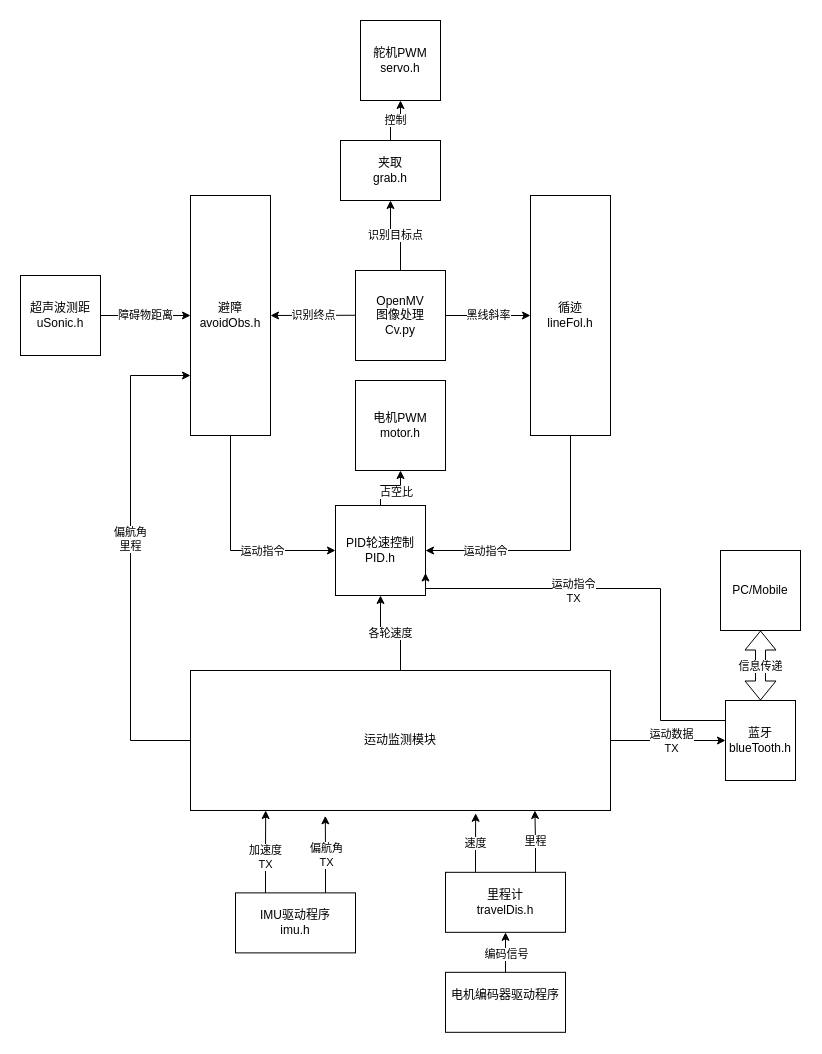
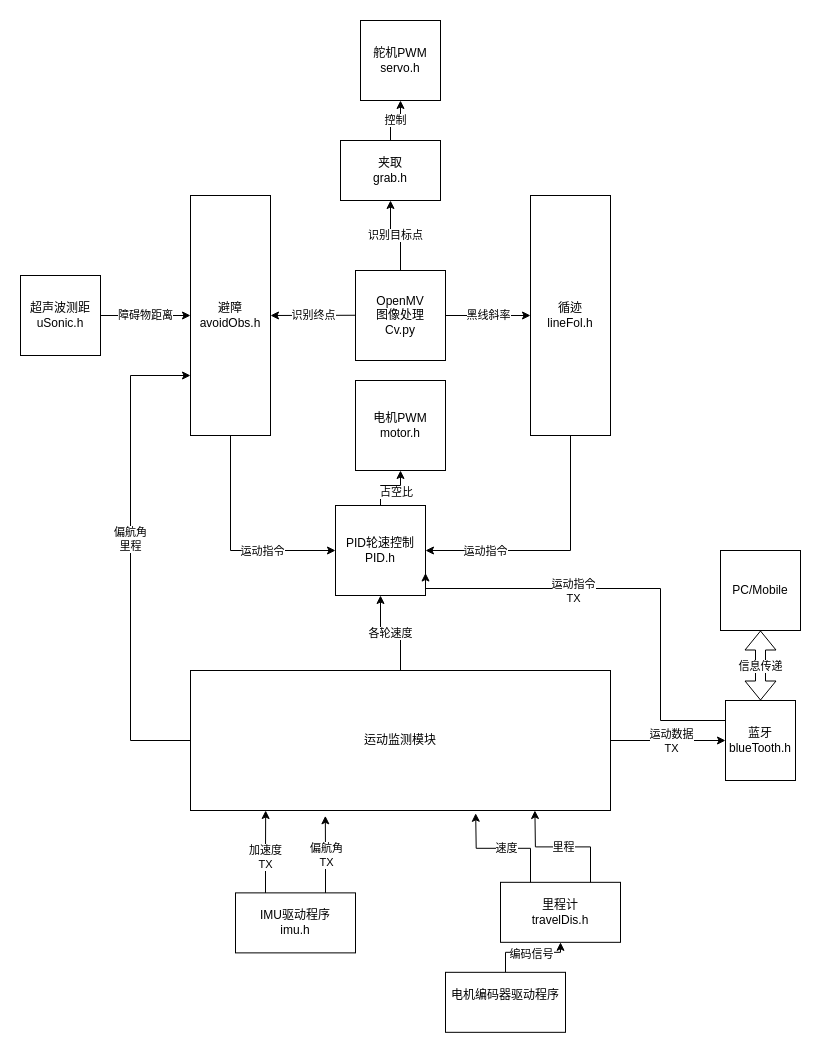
  <mxCell id="0" />
  <mxCell id="1" parent="0" />
  <mxCell id="2" style="edgeStyle=orthogonalEdgeStyle;rounded=0;orthogonalLoop=1;jettySize=auto;html=1;exitX=0.5;exitY=0;exitDx=0;exitDy=0;entryX=0.5;entryY=1;entryDx=0;entryDy=0;" edge="1" parent="1" source="4" target="7"><mxGeometry relative="1" as="geometry" /></mxCell>
  <mxCell id="3" value="占空比" style="edgeLabel;html=1;align=center;verticalAlign=middle;resizable=0;points=[];" vertex="1" connectable="0" parent="2"><mxGeometry x="0.164" y="3" relative="1" as="geometry"><mxPoint x="3" y="9" as="offset" /></mxGeometry></mxCell>
  <mxCell id="4" value="PID轮速控制&lt;div&gt;PID.h&lt;/div&gt;" style="whiteSpace=wrap;html=1;aspect=fixed;" vertex="1" parent="1"><mxGeometry x="335" y="505" width="90" height="90" as="geometry" /></mxCell>
  <mxCell id="5" value="障碍物距离" style="edgeStyle=orthogonalEdgeStyle;rounded=0;orthogonalLoop=1;jettySize=auto;html=1;exitX=1;exitY=0.5;exitDx=0;exitDy=0;entryX=0;entryY=0.5;entryDx=0;entryDy=0;" edge="1" parent="1" source="6" target="27"><mxGeometry relative="1" as="geometry" /></mxCell>
  <mxCell id="6" value="超声波测距&lt;div&gt;uSonic.h&lt;/div&gt;" style="whiteSpace=wrap;html=1;aspect=fixed;" vertex="1" parent="1"><mxGeometry x="20" y="275" width="80" height="80" as="geometry" /></mxCell>
  <mxCell id="7" value="电机PWM&lt;div&gt;motor.h&lt;/div&gt;" style="whiteSpace=wrap;html=1;aspect=fixed;" vertex="1" parent="1"><mxGeometry x="355" y="380" width="90" height="90" as="geometry" /></mxCell>
  <mxCell id="8" value="舵机PWM&lt;div&gt;servo.h&lt;/div&gt;" style="whiteSpace=wrap;html=1;aspect=fixed;" vertex="1" parent="1"><mxGeometry x="360" y="20" width="80" height="80" as="geometry" /></mxCell>
  <mxCell id="9" style="edgeStyle=orthogonalEdgeStyle;rounded=0;orthogonalLoop=1;jettySize=auto;html=1;exitX=0.5;exitY=0;exitDx=0;exitDy=0;entryX=0.5;entryY=1;entryDx=0;entryDy=0;" edge="1" parent="1" source="11" target="36"><mxGeometry relative="1" as="geometry" /></mxCell>
  <mxCell id="10" value="编码信号" style="edgeLabel;html=1;align=center;verticalAlign=middle;resizable=0;points=[];" vertex="1" connectable="0" parent="9"><mxGeometry x="0.069" y="1" relative="1" as="geometry"><mxPoint x="1" y="3" as="offset" /></mxGeometry></mxCell>
  <mxCell id="11" value="电机编码器驱动程序&lt;div&gt;&lt;br&gt;&lt;/div&gt;" style="rounded=0;whiteSpace=wrap;html=1;" vertex="1" parent="1"><mxGeometry x="445" y="971.82" width="120" height="60" as="geometry" /></mxCell>
  <mxCell id="12" value="各轮速度" style="edgeStyle=orthogonalEdgeStyle;rounded=0;orthogonalLoop=1;jettySize=auto;html=1;exitX=0.5;exitY=0;exitDx=0;exitDy=0;entryX=0.5;entryY=1;entryDx=0;entryDy=0;" edge="1" parent="1" source="17" target="4"><mxGeometry relative="1" as="geometry" /></mxCell>
  <mxCell id="13" style="edgeStyle=orthogonalEdgeStyle;rounded=0;orthogonalLoop=1;jettySize=auto;html=1;exitX=0;exitY=0.5;exitDx=0;exitDy=0;entryX=0;entryY=0.75;entryDx=0;entryDy=0;" edge="1" parent="1" source="17" target="27"><mxGeometry relative="1" as="geometry"><Array as="points"><mxPoint x="130" y="740" /><mxPoint x="130" y="375" /></Array></mxGeometry></mxCell>
  <mxCell id="14" value="偏航角&lt;div&gt;里程&lt;/div&gt;" style="edgeLabel;html=1;align=center;verticalAlign=middle;resizable=0;points=[];" vertex="1" connectable="0" parent="13"><mxGeometry x="0.08" y="1" relative="1" as="geometry"><mxPoint as="offset" /></mxGeometry></mxCell>
  <mxCell id="15" style="edgeStyle=orthogonalEdgeStyle;rounded=0;orthogonalLoop=1;jettySize=auto;html=1;exitX=1;exitY=0.5;exitDx=0;exitDy=0;entryX=0;entryY=0.5;entryDx=0;entryDy=0;" edge="1" parent="1" source="17" target="44"><mxGeometry relative="1" as="geometry" /></mxCell>
  <mxCell id="16" value="运动数据&lt;div&gt;TX&lt;/div&gt;" style="edgeLabel;html=1;align=center;verticalAlign=middle;resizable=0;points=[];" vertex="1" connectable="0" parent="15"><mxGeometry x="0.122" y="1" relative="1" as="geometry"><mxPoint x="-5" y="1" as="offset" /></mxGeometry></mxCell>
  <mxCell id="17" value="运动监测模块" style="rounded=0;whiteSpace=wrap;html=1;" vertex="1" parent="1"><mxGeometry x="190" y="670" width="420" height="140" as="geometry" /></mxCell>
  <mxCell id="18" value="IMU驱动程序&lt;div&gt;imu.h&lt;/div&gt;" style="rounded=0;whiteSpace=wrap;html=1;" vertex="1" parent="1"><mxGeometry x="235" y="892.38" width="120" height="60" as="geometry" /></mxCell>
  <mxCell id="19" value="黑线斜率" style="edgeStyle=orthogonalEdgeStyle;rounded=0;orthogonalLoop=1;jettySize=auto;html=1;exitX=1;exitY=0.5;exitDx=0;exitDy=0;entryX=0;entryY=0.5;entryDx=0;entryDy=0;" edge="1" parent="1" source="21" target="24"><mxGeometry relative="1" as="geometry" /></mxCell>
  <mxCell id="20" value="识别目标点" style="edgeStyle=orthogonalEdgeStyle;rounded=0;orthogonalLoop=1;jettySize=auto;html=1;exitX=0.5;exitY=0;exitDx=0;exitDy=0;entryX=0.5;entryY=1;entryDx=0;entryDy=0;" edge="1" parent="1" source="21" target="31"><mxGeometry relative="1" as="geometry" /></mxCell>
  <mxCell id="21" value="OpenMV&lt;div&gt;图像处理&lt;/div&gt;&lt;div&gt;Cv.py&lt;/div&gt;" style="whiteSpace=wrap;html=1;aspect=fixed;" vertex="1" parent="1"><mxGeometry x="355" y="270" width="90" height="90" as="geometry" /></mxCell>
  <mxCell id="22" style="edgeStyle=orthogonalEdgeStyle;rounded=0;orthogonalLoop=1;jettySize=auto;html=1;exitX=0.5;exitY=1;exitDx=0;exitDy=0;entryX=1;entryY=0.5;entryDx=0;entryDy=0;" edge="1" parent="1" source="24" target="4"><mxGeometry relative="1" as="geometry" /></mxCell>
  <mxCell id="23" value="运动指令" style="edgeLabel;html=1;align=center;verticalAlign=middle;resizable=0;points=[];" vertex="1" connectable="0" parent="22"><mxGeometry x="0.548" relative="1" as="geometry"><mxPoint as="offset" /></mxGeometry></mxCell>
  <mxCell id="24" value="循迹&lt;div&gt;lineFol.h&lt;/div&gt;" style="rounded=0;whiteSpace=wrap;html=1;" vertex="1" parent="1"><mxGeometry x="530" y="195" width="80" height="240" as="geometry" /></mxCell>
  <mxCell id="25" style="edgeStyle=orthogonalEdgeStyle;rounded=0;orthogonalLoop=1;jettySize=auto;html=1;exitX=0.5;exitY=1;exitDx=0;exitDy=0;entryX=0;entryY=0.5;entryDx=0;entryDy=0;" edge="1" parent="1" source="27" target="4"><mxGeometry relative="1" as="geometry" /></mxCell>
  <mxCell id="26" value="运动指令" style="edgeLabel;html=1;align=center;verticalAlign=middle;resizable=0;points=[];" vertex="1" connectable="0" parent="25"><mxGeometry x="0.324" relative="1" as="geometry"><mxPoint as="offset" /></mxGeometry></mxCell>
  <mxCell id="27" value="避障&lt;div&gt;avoidObs.h&lt;/div&gt;" style="rounded=0;whiteSpace=wrap;html=1;" vertex="1" parent="1"><mxGeometry x="190" y="195" width="80" height="240" as="geometry" /></mxCell>
  <mxCell id="28" value="" style="endArrow=classic;html=1;rounded=0;entryX=1;entryY=0.5;entryDx=0;entryDy=0;" edge="1" parent="1" target="27"><mxGeometry relative="1" as="geometry"><mxPoint x="355" y="314.76" as="sourcePoint" /><mxPoint x="455" y="314.76" as="targetPoint" /></mxGeometry></mxCell>
  <mxCell id="29" value="识别终点" style="edgeLabel;resizable=0;html=1;;align=center;verticalAlign=middle;" connectable="0" vertex="1" parent="28"><mxGeometry relative="1" as="geometry" /></mxCell>
  <mxCell id="30" value="控制" style="edgeStyle=orthogonalEdgeStyle;rounded=0;orthogonalLoop=1;jettySize=auto;html=1;exitX=0.5;exitY=0;exitDx=0;exitDy=0;entryX=0.5;entryY=1;entryDx=0;entryDy=0;" edge="1" parent="1" source="31" target="8"><mxGeometry relative="1" as="geometry" /></mxCell>
  <mxCell id="31" value="夹取&lt;div&gt;grab.h&lt;/div&gt;" style="rounded=0;whiteSpace=wrap;html=1;" vertex="1" parent="1"><mxGeometry x="340" y="140" width="100" height="60" as="geometry" /></mxCell>
  <mxCell id="32" style="edgeStyle=orthogonalEdgeStyle;rounded=0;orthogonalLoop=1;jettySize=auto;html=1;exitX=0.25;exitY=0;exitDx=0;exitDy=0;entryX=0.679;entryY=0.983;entryDx=0;entryDy=0;entryPerimeter=0;" edge="1" parent="1" source="18"><mxGeometry relative="1" as="geometry"><mxPoint x="265.18" y="810" as="targetPoint" /></mxGeometry></mxCell>
  <mxCell id="33" value="加速度&lt;div&gt;TX&lt;/div&gt;" style="edgeLabel;html=1;align=center;verticalAlign=middle;resizable=0;points=[];" vertex="1" connectable="0" parent="32"><mxGeometry x="-0.332" y="-1" relative="1" as="geometry"><mxPoint x="-2" y="-8" as="offset" /></mxGeometry></mxCell>
  <mxCell id="34" style="edgeStyle=orthogonalEdgeStyle;rounded=0;orthogonalLoop=1;jettySize=auto;html=1;exitX=0.75;exitY=0;exitDx=0;exitDy=0;entryX=0.821;entryY=1.021;entryDx=0;entryDy=0;entryPerimeter=0;" edge="1" parent="1" source="18"><mxGeometry relative="1" as="geometry"><mxPoint x="324.82" y="815.32" as="targetPoint" /></mxGeometry></mxCell>
  <mxCell id="35" value="偏航角&lt;div&gt;TX&lt;/div&gt;" style="edgeLabel;html=1;align=center;verticalAlign=middle;resizable=0;points=[];" vertex="1" connectable="0" parent="34"><mxGeometry x="-0.019" y="1" relative="1" as="geometry"><mxPoint x="1" as="offset" /></mxGeometry></mxCell>
- <mxCell id="36" value="里程计&lt;div&gt;travelDis.h&lt;/div&gt;" style="rounded=0;whiteSpace=wrap;html=1;" vertex="1" parent="1"><mxGeometry x="445" y="871.82" width="120" height="60" as="geometry" /></mxCell>
+ <mxCell id="36" value="里程计&lt;div&gt;travelDis.h&lt;/div&gt;" style="rounded=0;whiteSpace=wrap;html=1;" vertex="1" parent="1"><mxGeometry x="500" y="881.82" width="120" height="60" as="geometry" /></mxCell>
  <mxCell id="37" style="edgeStyle=orthogonalEdgeStyle;rounded=0;orthogonalLoop=1;jettySize=auto;html=1;exitX=0.75;exitY=0;exitDx=0;exitDy=0;entryX=0.32;entryY=0.987;entryDx=0;entryDy=0;entryPerimeter=0;" edge="1" parent="1" source="36"><mxGeometry relative="1" as="geometry"><mxPoint x="534.4" y="810" as="targetPoint" /></mxGeometry></mxCell>
  <mxCell id="38" value="里程" style="edgeLabel;html=1;align=center;verticalAlign=middle;resizable=0;points=[];" vertex="1" connectable="0" parent="37"><mxGeometry x="-0.005" relative="1" as="geometry"><mxPoint as="offset" /></mxGeometry></mxCell>
  <mxCell id="39" style="edgeStyle=orthogonalEdgeStyle;rounded=0;orthogonalLoop=1;jettySize=auto;html=1;exitX=0.25;exitY=0;exitDx=0;exitDy=0;entryX=0.179;entryY=1.007;entryDx=0;entryDy=0;entryPerimeter=0;" edge="1" parent="1" source="36"><mxGeometry relative="1" as="geometry"><mxPoint x="475.18" y="812.8" as="targetPoint" /></mxGeometry></mxCell>
  <mxCell id="40" value="速度" style="edgeLabel;html=1;align=center;verticalAlign=middle;resizable=0;points=[];" vertex="1" connectable="0" parent="39"><mxGeometry x="-0.036" relative="1" as="geometry"><mxPoint as="offset" /></mxGeometry></mxCell>
  <mxCell id="41" value="PC/Mobile" style="whiteSpace=wrap;html=1;aspect=fixed;" vertex="1" parent="1"><mxGeometry x="720" y="550" width="80" height="80" as="geometry" /></mxCell>
  <mxCell id="42" style="edgeStyle=orthogonalEdgeStyle;rounded=0;orthogonalLoop=1;jettySize=auto;html=1;exitX=0;exitY=0.25;exitDx=0;exitDy=0;entryX=1;entryY=0.75;entryDx=0;entryDy=0;" edge="1" parent="1" source="44" target="4"><mxGeometry relative="1" as="geometry"><Array as="points"><mxPoint x="660" y="720" /><mxPoint x="660" y="588" /></Array></mxGeometry></mxCell>
  <mxCell id="43" value="运动指令&lt;div&gt;TX&lt;/div&gt;" style="edgeLabel;html=1;align=center;verticalAlign=middle;resizable=0;points=[];" vertex="1" connectable="0" parent="42"><mxGeometry x="0.587" relative="1" as="geometry"><mxPoint x="70" y="2" as="offset" /></mxGeometry></mxCell>
  <mxCell id="44" value="蓝牙&lt;div&gt;blueTooth.h&lt;/div&gt;" style="rounded=0;whiteSpace=wrap;html=1;" vertex="1" parent="1"><mxGeometry x="725" y="700" width="70" height="80" as="geometry" /></mxCell>
  <mxCell id="45" value="" style="shape=flexArrow;endArrow=classic;startArrow=classic;html=1;rounded=0;exitX=0.5;exitY=0;exitDx=0;exitDy=0;" edge="1" parent="1" source="44" target="41"><mxGeometry width="100" height="100" relative="1" as="geometry"><mxPoint x="765" y="700" as="sourcePoint" /><mxPoint x="995" y="520" as="targetPoint" /></mxGeometry></mxCell>
  <mxCell id="46" value="信息传递" style="edgeLabel;html=1;align=center;verticalAlign=middle;resizable=0;points=[];" vertex="1" connectable="0" parent="45"><mxGeometry x="0.087" y="2" relative="1" as="geometry"><mxPoint x="1" y="3" as="offset" /></mxGeometry></mxCell>
